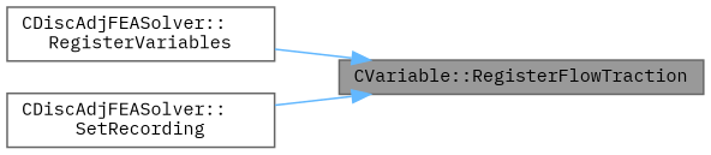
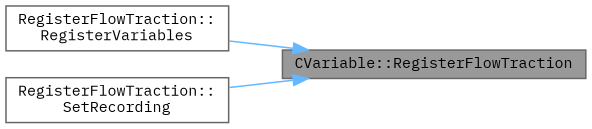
  digraph {
    fontname="IBM Plex Mono"
    rankdir=RL
    node [color=grey40 fillcolor=white fontname="IBM Plex Mono" fontsize=10 shape=box style=filled]
    edge [color=steelblue1 dir=back fontname="IBM Plex Mono" fontsize=10 labelfontname=Helvetica labelfontsize=10 style=solid]
    n1 [color=gray40 fillcolor=grey60 fontcolor=black height=0.2 label="CVariable::RegisterFlowTraction" width=0.4]
-   n2 [height=0.2 label="CDiscAdjFEASolver::\lRegisterVariables" width=0.4]
-   n3 [height=0.2 label="CDiscAdjFEASolver::\lSetRecording" width=0.4]
+   n2 [height=0.2 label="RegisterFlowTraction::\lRegisterVariables" width=0.4]
+   n3 [height=0.2 label="RegisterFlowTraction::\lSetRecording" width=0.4]
    n1 -> n2
    n1 -> n3
  }
